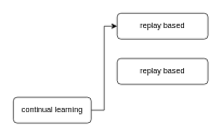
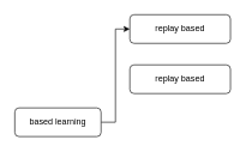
  <mxCell id="0" />
  <mxCell id="1" parent="0" />
  <mxCell id="2" style="edgeStyle=orthogonalEdgeStyle;rounded=0;orthogonalLoop=1;jettySize=auto;html=1;entryX=0;entryY=0.5;entryDx=0;entryDy=0;" parent="1" source="3" target="4" edge="1"><mxGeometry relative="1" as="geometry" /></mxCell>
- <mxCell id="3" value="continual learning" style="rounded=1;whiteSpace=wrap;html=1;" parent="1" vertex="1"><mxGeometry x="20" y="150" width="120" height="40" as="geometry" /></mxCell>
+ <mxCell id="3" value="based learning" style="rounded=1;whiteSpace=wrap;html=1;" parent="1" vertex="1"><mxGeometry x="20" y="150" width="120" height="40" as="geometry" /></mxCell>
  <mxCell id="4" value="replay based" style="rounded=1;whiteSpace=wrap;html=1;" parent="1" vertex="1"><mxGeometry x="180" y="20" width="140" height="40" as="geometry" /></mxCell>
  <mxCell id="5" value="replay based" style="rounded=1;whiteSpace=wrap;html=1;" vertex="1" parent="1"><mxGeometry x="180" y="90" width="140" height="40" as="geometry" /></mxCell>
